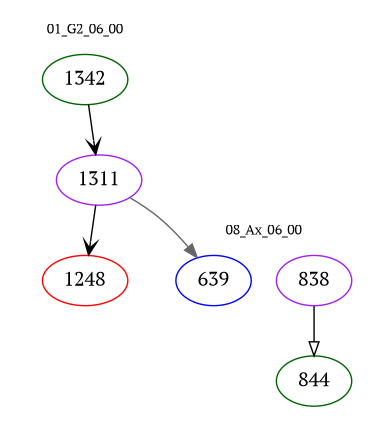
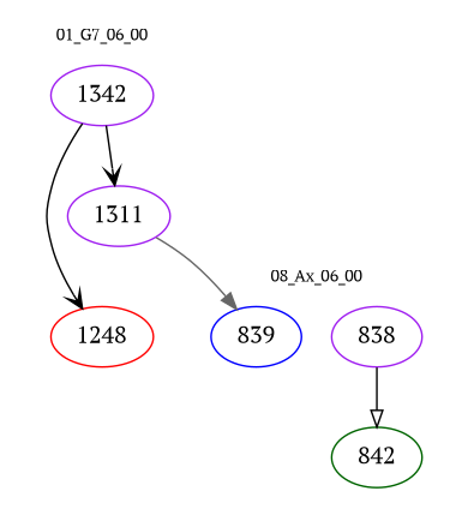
  digraph {
    fontname="PT Serif"
    node [color=purple fontname="PT Serif"]
    edge [arrowhead=vee color=black fontname="PT Serif"]
    n1 [label=838]
-   n2 [color=blue label=639]
-   n3 [color=darkgreen label=844]
-   n4 [color=darkgreen label=1342]
+   n2 [color=blue label=839]
+   n3 [color=darkgreen label=842]
+   n4 [label=1342]
    n5 [label=1311]
    n6 [color=red label=1248]
    subgraph cluster_1 {
      color=white
      fontsize=10
      label="08_Ax_06_00"
      n1
      n2
      n3
    }
    subgraph cluster_2 {
      color=white
      fontsize=10
-     label="01_G2_06_00"
+     label="01_G7_06_00"
      n4
      n5
      n6
    }
    n1 -> n3 [arrowhead=onormal]
    n4 -> n5
-   n5 -> n6
+   n4 -> n6
    n5 -> n2 [arrowhead=normal color=gray40]
  }
